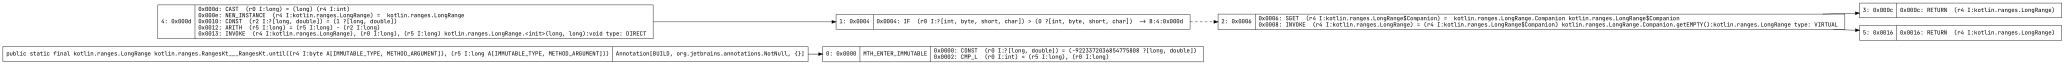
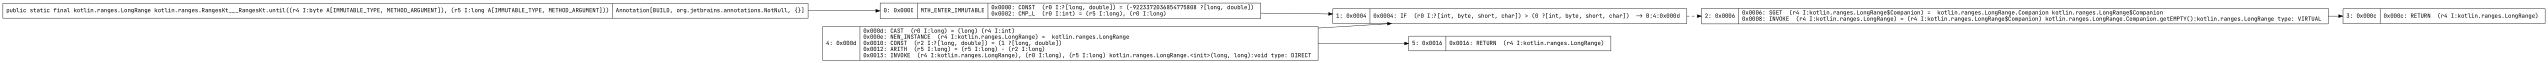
  digraph {
    fontname="JetBrains Mono"
    rankdir=LR
    node [fontname="JetBrains Mono" shape=record]
    edge [fontname="JetBrains Mono"]
    n1 [label="{0\:\ 0x0000|MTH_ENTER_IMMUTABLE\l|0x0000: CONST  (r0 I:?[long, double]) = (\-9223372036854775808 ?[long, double]) \l0x0002: CMP_L  (r0 I:int) = (r5 I:long), (r0 I:long) \l}"]
    n2 [label="{1\:\ 0x0004|0x0004: IF  (r0 I:?[int, byte, short, char]) \> (0 ?[int, byte, short, char])  \-\> B:4:0x000d \l}"]
    n3 [label="{2\:\ 0x0006|0x0006: SGET  (r4 I:kotlin.ranges.LongRange$Companion) =  kotlin.ranges.LongRange.Companion kotlin.ranges.LongRange$Companion \l0x0008: INVOKE  (r4 I:kotlin.ranges.LongRange) = (r4 I:kotlin.ranges.LongRange$Companion) kotlin.ranges.LongRange.Companion.getEMPTY():kotlin.ranges.LongRange type: VIRTUAL \l}"]
    n4 [label="{3\:\ 0x000c|0x000c: RETURN  (r4 I:kotlin.ranges.LongRange) \l}"]
    n5 [label="{4\:\ 0x000d|0x000d: CAST  (r0 I:long) = (long) (r4 I:int) \l0x000e: NEW_INSTANCE  (r4 I:kotlin.ranges.LongRange) =  kotlin.ranges.LongRange \l0x0010: CONST  (r2 I:?[long, double]) = (1 ?[long, double]) \l0x0012: ARITH  (r5 I:long) = (r5 I:long) \- (r2 I:long) \l0x0013: INVOKE  (r4 I:kotlin.ranges.LongRange), (r0 I:long), (r5 I:long) kotlin.ranges.LongRange.\<init\>(long, long):void type: DIRECT \l}"]
    n6 [label="{5\:\ 0x0016|0x0016: RETURN  (r4 I:kotlin.ranges.LongRange) \l}"]
    n7 [label="{public static final kotlin.ranges.LongRange kotlin.ranges.RangesKt___RangesKt.until((r4 I:byte A[IMMUTABLE_TYPE, METHOD_ARGUMENT]), (r5 I:long A[IMMUTABLE_TYPE, METHOD_ARGUMENT]))  | Annotation[BUILD, org.jetbrains.annotations.NotNull, \{\}]\l}"]
+   n1 -> n2
    n2 -> n3 [style=dashed]
    n3 -> n4
    n5 -> n2
-   n3 -> n6
+   n5 -> n6
    n7 -> n1
  }
